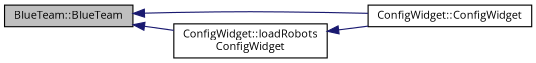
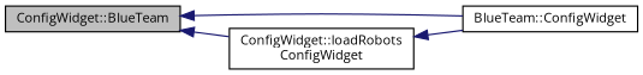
  digraph {
    fontname="Open Sans"
    rankdir=LR
    node [color=black fillcolor=white fontname="Open Sans" fontsize=10 shape=record style=filled]
    edge [color=midnightblue dir=back fontname="Open Sans" fontsize=10 labelfontname=Helvetica labelfontsize=10 style=solid]
-   n1 [fillcolor=grey75 fontcolor=black height=0.2 label="BlueTeam::BlueTeam" width=0.4]
-   n2 [height=0.2 label="ConfigWidget::ConfigWidget" width=0.4]
+   n1 [fillcolor=grey75 fontcolor=black height=0.2 label="ConfigWidget::BlueTeam" width=0.4]
+   n2 [height=0.2 label="BlueTeam::ConfigWidget" width=0.4]
    n3 [height=0.2 label="ConfigWidget::loadRobots\lConfigWidget" width=0.4]
    n1 -> n2
    n1 -> n3
    n3 -> n2
  }
